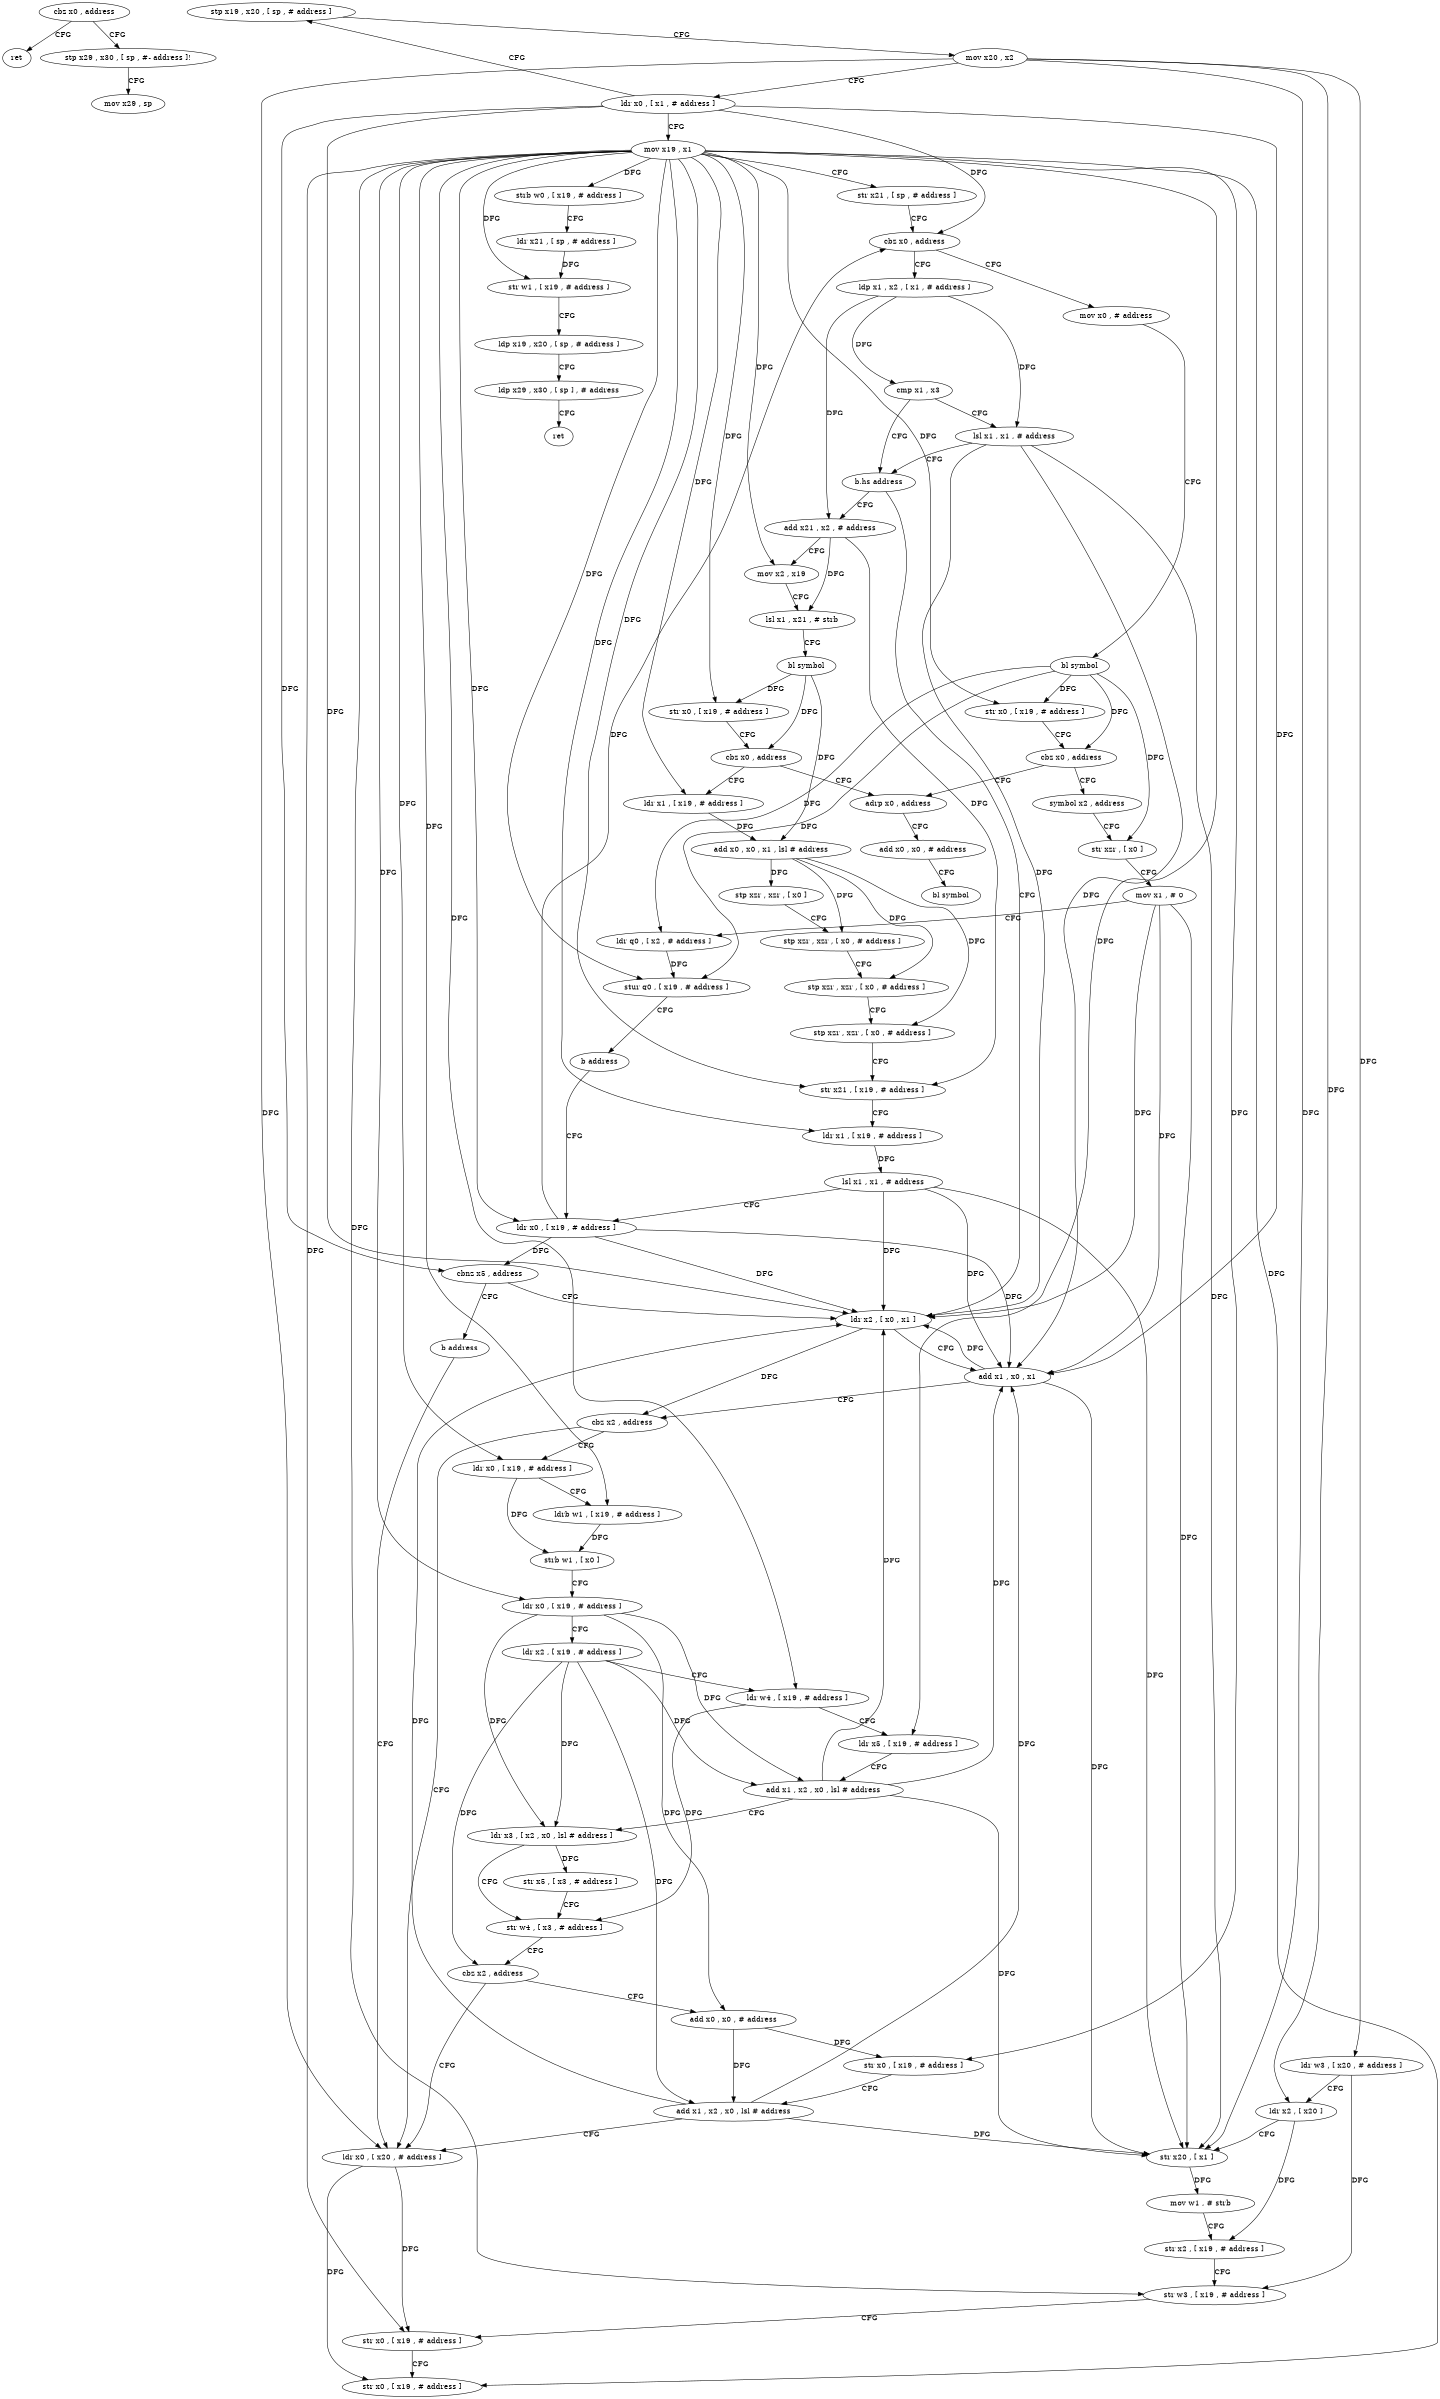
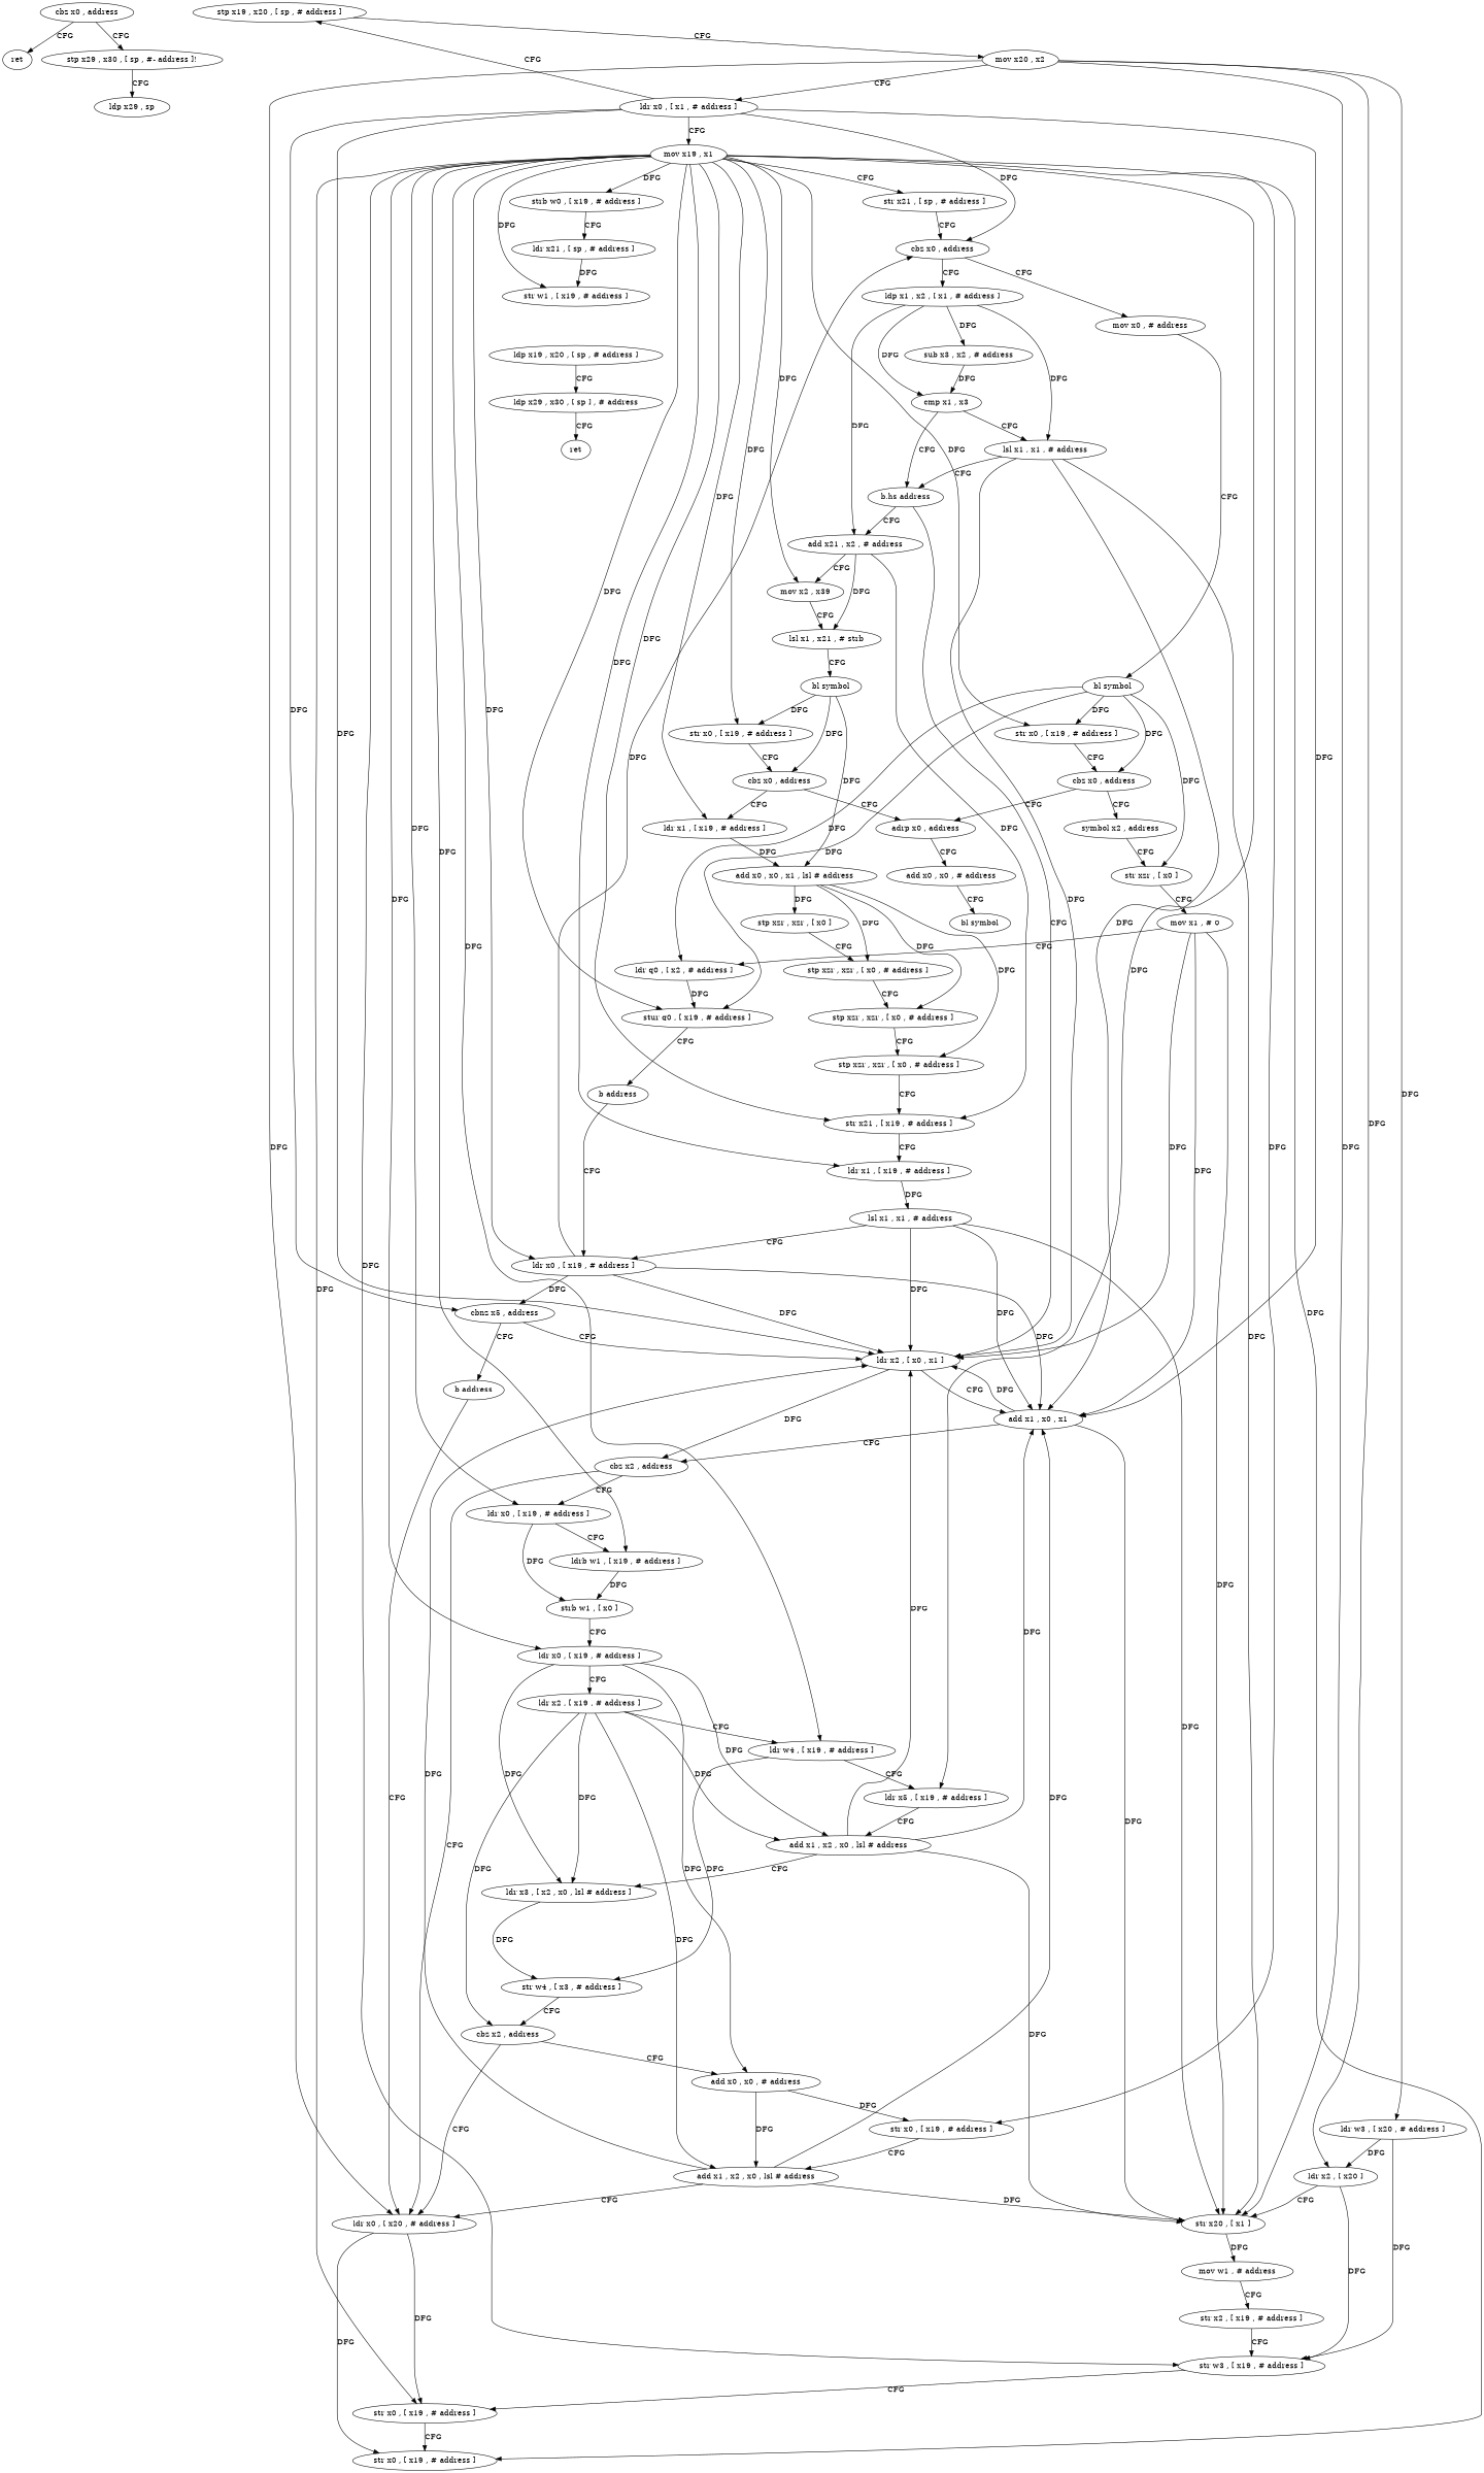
  digraph {
    n1 [label="cbz x0 , address"]
    n2 [label=ret]
    n3 [label="stp x29 , x30 , [ sp , #- address ]!"]
-   n4 [label="mov x29 , sp"]
+   n4 [label="ldp x29 , sp"]
    n5 [label="stp x19 , x20 , [ sp , # address ]"]
    n6 [label="mov x20 , x2"]
    n7 [label="ldr x0 , [ x1 , # address ]"]
    n8 [label="ldr x0 , [ x20 , # address ]"]
    n9 [label="ldr w3 , [ x20 , # address ]"]
    n10 [label="ldr x2 , [ x20 ]"]
    n11 [label="str x20 , [ x1 ]"]
    n12 [label="mov x19 , x1"]
    n13 [label="cbz x0 , address"]
    n14 [label="ldr x2 , [ x0 , x1 ]"]
    n15 [label="add x1 , x0 , x1"]
    n16 [label="cbnz x5 , address"]
    n17 [label="str x0 , [ x19 , # address ]"]
    n18 [label="str x0 , [ x19 , # address ]"]
    n19 [label="str w3 , [ x19 , # address ]"]
    n20 [label="str x2 , [ x19 , # address ]"]
-   n21 [label="mov w1 , # strb"]
+   n21 [label="mov w1 , # address"]
    n22 [label="str x21 , [ sp , # address ]"]
    n23 [label="str x0 , [ x19 , # address ]"]
    n24 [label="stur q0 , [ x19 , # address ]"]
    n25 [label="ldr x0 , [ x19 , # address ]"]
-   n26 [label="mov x2 , x19"]
+   n26 [label="mov x2 , x39"]
    n27 [label="str x0 , [ x19 , # address ]"]
    n28 [label="ldr x1 , [ x19 , # address ]"]
    n29 [label="ldr x0 , [ x19 , # address ]"]
    n30 [label="str x21 , [ x19 , # address ]"]
    n31 [label="ldr x1 , [ x19 , # address ]"]
    n32 [label="strb w0 , [ x19 , # address ]"]
    n33 [label="str w1 , [ x19 , # address ]"]
    n34 [label="ldrb w1 , [ x19 , # address ]"]
    n35 [label="ldr x0 , [ x19 , # address ]"]
    n36 [label="ldr w4 , [ x19 , # address ]"]
    n37 [label="ldr x5 , [ x19 , # address ]"]
    n38 [label="str x0 , [ x19 , # address ]"]
    n39 [label="mov x0 , # address"]
    n40 [label="ldp x1 , x2 , [ x1 , # address ]"]
    n41 [label="cbz x2 , address"]
    n42 [label="b address"]
    n43 [label="cbz x0 , address"]
    n44 [label="b address"]
    n45 [label="lsl x1 , x21 , # strb"]
    n46 [label="cbz x0 , address"]
    n47 [label="add x0 , x0 , x1 , lsl # address"]
    n48 [label="strb w1 , [ x0 ]"]
    n49 [label="lsl x1 , x1 , # address"]
    n50 [label="ldr x21 , [ sp , # address ]"]
    n51 [label="ldp x19 , x20 , [ sp , # address ]"]
    n52 [label="ldr x2 , [ x19 , # address ]"]
    n53 [label="add x1 , x2 , x0 , lsl # address"]
    n54 [label="ldr x3 , [ x2 , x0 , lsl # address ]"]
    n55 [label="add x0 , x0 , # address"]
    n56 [label="cbz x2 , address"]
    n57 [label="add x1 , x2 , x0 , lsl # address"]
    n58 [label="str w4 , [ x3 , # address ]"]
    n59 [label="bl symbol"]
+   n60 [label="sub x3 , x2 , # address"]
    n61 [label="cmp x1 , x3"]
    n62 [label="lsl x1 , x1 , # address"]
    n63 [label="add x21 , x2 , # address"]
    n64 [label="str xzr , [ x0 ]"]
    n65 [label="ldr q0 , [ x2 , # address ]"]
    n66 [label="b.hs address"]
    n67 [label="adrp x0 , address"]
    n68 [label="symbol x2 , address"]
    n69 [label="mov x1 , # 0"]
    n70 [label="add x0 , x0 , # address"]
    n71 [label="bl symbol"]
    n72 [label="bl symbol"]
    n73 [label="stp xzr , xzr , [ x0 ]"]
    n74 [label="stp xzr , xzr , [ x0 , # address ]"]
    n75 [label="stp xzr , xzr , [ x0 , # address ]"]
    n76 [label="stp xzr , xzr , [ x0 , # address ]"]
    n77 [label="ldp x29 , x30 , [ sp ] , # address"]
    n78 [label=ret]
-   n79 [label="str x5 , [ x3 , # address ]"]
    n1 -> n2 [label=CFG]
    n1 -> n3 [label=CFG]
    n3 -> n4 [label=CFG]
    n5 -> n6 [label=CFG]
    n6 -> n7 [label=CFG]
    n6 -> n8 [label=DFG]
    n6 -> n9 [label=DFG]
    n6 -> n10 [label=DFG]
    n6 -> n11 [label=DFG]
    n7 -> n5 [label=CFG]
    n7 -> n12 [label=CFG]
    n7 -> n13 [label=DFG]
    n7 -> n14 [label=DFG]
    n7 -> n15 [label=DFG]
    n7 -> n16 [label=DFG]
    n8 -> n17 [label=DFG]
    n8 -> n18 [label=DFG]
-   n9 -> n10 [label=CFG]
+   n9 -> n10 [label=DFG]
    n9 -> n19 [label=DFG]
    n10 -> n11 [label=CFG]
-   n10 -> n20 [label=DFG]
+   n10 -> n19 [label=DFG]
    n11 -> n21 [label=DFG]
    n12 -> n17 [label=DFG]
    n12 -> n18 [label=DFG]
    n12 -> n19 [label=DFG]
    n12 -> n22 [label=CFG]
    n12 -> n23 [label=DFG]
    n12 -> n24 [label=DFG]
    n12 -> n25 [label=DFG]
    n12 -> n26 [label=DFG]
    n12 -> n27 [label=DFG]
    n12 -> n28 [label=DFG]
    n12 -> n29 [label=DFG]
    n12 -> n30 [label=DFG]
    n12 -> n31 [label=DFG]
    n12 -> n32 [label=DFG]
    n12 -> n33 [label=DFG]
    n12 -> n34 [label=DFG]
    n12 -> n35 [label=DFG]
    n12 -> n36 [label=DFG]
    n12 -> n37 [label=DFG]
    n12 -> n38 [label=DFG]
    n13 -> n39 [label=CFG]
    n13 -> n40 [label=CFG]
    n14 -> n15 [label=CFG]
    n14 -> n41 [label=DFG]
    n15 -> n11 [label=DFG]
    n15 -> n14 [label=DFG]
    n15 -> n41 [label=CFG]
    n16 -> n14 [label=CFG]
    n16 -> n42 [label=CFG]
    n17 -> n18 [label=CFG]
    n19 -> n17 [label=CFG]
    n20 -> n19 [label=CFG]
    n21 -> n20 [label=CFG]
    n22 -> n13 [label=CFG]
    n23 -> n43 [label=CFG]
    n24 -> n44 [label=CFG]
    n25 -> n13 [label=DFG]
    n25 -> n14 [label=DFG]
    n25 -> n15 [label=DFG]
    n25 -> n16 [label=DFG]
    n26 -> n45 [label=CFG]
    n27 -> n46 [label=CFG]
    n28 -> n47 [label=DFG]
    n29 -> n34 [label=CFG]
    n29 -> n48 [label=DFG]
    n30 -> n31 [label=CFG]
    n31 -> n49 [label=DFG]
    n32 -> n50 [label=CFG]
-   n33 -> n51 [label=CFG]
    n34 -> n48 [label=DFG]
    n35 -> n52 [label=CFG]
    n35 -> n53 [label=DFG]
    n35 -> n54 [label=DFG]
    n35 -> n55 [label=DFG]
    n36 -> n37 [label=CFG]
    n36 -> n58 [label=DFG]
    n37 -> n53 [label=CFG]
    n38 -> n57 [label=CFG]
    n39 -> n59 [label=CFG]
+   n40 -> n60 [label=DFG]
    n40 -> n61 [label=DFG]
    n40 -> n62 [label=DFG]
    n40 -> n63 [label=DFG]
    n41 -> n8 [label=CFG]
    n41 -> n29 [label=CFG]
    n42 -> n8 [label=CFG]
    n43 -> n67 [label=CFG]
    n43 -> n68 [label=CFG]
    n44 -> n25 [label=CFG]
    n45 -> n72 [label=CFG]
    n46 -> n28 [label=CFG]
    n46 -> n67 [label=CFG]
    n47 -> n73 [label=DFG]
    n47 -> n74 [label=DFG]
    n47 -> n75 [label=DFG]
    n47 -> n76 [label=DFG]
    n48 -> n35 [label=CFG]
    n49 -> n11 [label=DFG]
    n49 -> n14 [label=DFG]
    n49 -> n15 [label=DFG]
    n49 -> n25 [label=CFG]
    n50 -> n33 [label=DFG]
    n51 -> n77 [label=CFG]
    n52 -> n36 [label=CFG]
    n52 -> n53 [label=DFG]
    n52 -> n54 [label=DFG]
    n52 -> n56 [label=DFG]
    n52 -> n57 [label=DFG]
    n53 -> n11 [label=DFG]
    n53 -> n14 [label=DFG]
    n53 -> n15 [label=DFG]
    n53 -> n54 [label=CFG]
-   n54 -> n58 [label=CFG]
-   n54 -> n79 [label=DFG]
+   n54 -> n58 [label=DFG]
    n55 -> n38 [label=DFG]
    n55 -> n57 [label=DFG]
    n56 -> n8 [label=CFG]
    n56 -> n55 [label=CFG]
    n57 -> n8 [label=CFG]
    n57 -> n11 [label=DFG]
    n57 -> n14 [label=DFG]
    n57 -> n15 [label=DFG]
    n58 -> n56 [label=CFG]
    n59 -> n23 [label=DFG]
    n59 -> n24 [label=DFG]
    n59 -> n43 [label=DFG]
    n59 -> n64 [label=DFG]
    n59 -> n65 [label=DFG]
+   n60 -> n61 [label=DFG]
    n61 -> n62 [label=CFG]
    n61 -> n66 [label=CFG]
    n62 -> n11 [label=DFG]
    n62 -> n14 [label=DFG]
    n62 -> n15 [label=DFG]
    n62 -> n66 [label=CFG]
    n63 -> n26 [label=CFG]
    n63 -> n30 [label=DFG]
    n63 -> n45 [label=DFG]
    n64 -> n69 [label=CFG]
    n65 -> n24 [label=DFG]
    n66 -> n14 [label=CFG]
    n66 -> n63 [label=CFG]
    n67 -> n70 [label=CFG]
    n68 -> n64 [label=CFG]
    n69 -> n11 [label=DFG]
    n69 -> n14 [label=DFG]
    n69 -> n15 [label=DFG]
    n69 -> n65 [label=CFG]
    n70 -> n71 [label=CFG]
    n72 -> n27 [label=DFG]
    n72 -> n46 [label=DFG]
    n72 -> n47 [label=DFG]
    n73 -> n74 [label=CFG]
    n74 -> n75 [label=CFG]
    n75 -> n76 [label=CFG]
    n76 -> n30 [label=CFG]
    n77 -> n78 [label=CFG]
-   n79 -> n58 [label=CFG]
  }
